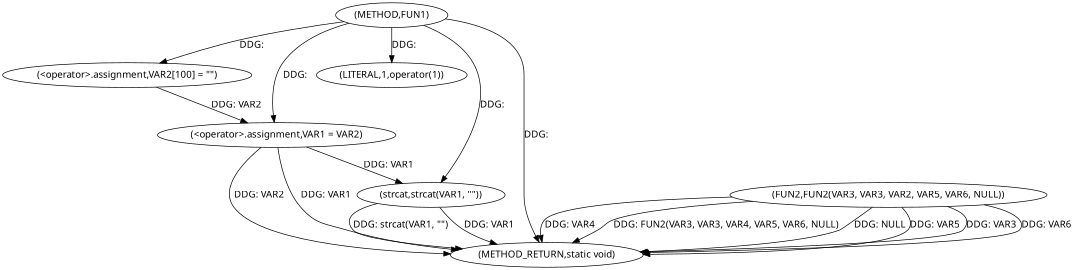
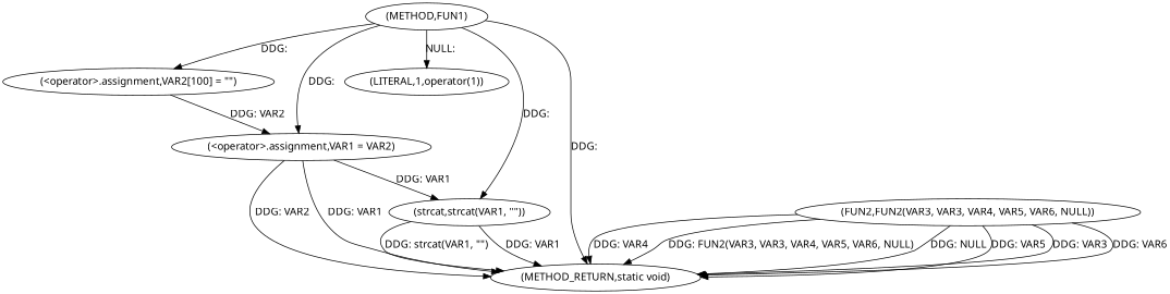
  digraph {
    fontname="Noto Sans"
    node [fontname="Noto Sans"]
    edge [fontname="Noto Sans"]
    n1 [label="(METHOD,FUN1)"]
    n2 [label="(<operator>.assignment,VAR2[100] = \"\")"]
    n3 [label="(<operator>.assignment,VAR1 = VAR2)"]
    n4 [label="(LITERAL,1,operator(1))"]
    n5 [label="(strcat,strcat(VAR1, \"\"))"]
    n6 [label="(METHOD_RETURN,static void)"]
-   n7 [label="(FUN2,FUN2(VAR3, VAR3, VAR2, VAR5, VAR6, NULL))"]
+   n7 [label="(FUN2,FUN2(VAR3, VAR3, VAR4, VAR5, VAR6, NULL))"]
    n1 -> n2 [label="DDG: "]
    n1 -> n3 [label="DDG: "]
-   n1 -> n4 [label="DDG: "]
+   n1 -> n4 [label="NULL: "]
    n1 -> n5 [label="DDG: "]
    n1 -> n6 [label="DDG: "]
    n2 -> n3 [label="DDG: VAR2"]
    n3 -> n5 [label="DDG: VAR1"]
    n3 -> n6 [label="DDG: VAR1"]
    n3 -> n6 [label="DDG: VAR2"]
    n5 -> n6 [label="DDG: VAR1"]
    n5 -> n6 [label="DDG: strcat(VAR1, \"\")"]
    n7 -> n6 [label="DDG: FUN2(VAR3, VAR3, VAR4, VAR5, VAR6, NULL)"]
    n7 -> n6 [label="DDG: NULL"]
    n7 -> n6 [label="DDG: VAR5"]
    n7 -> n6 [label="DDG: VAR3"]
    n7 -> n6 [label="DDG: VAR6"]
    n7 -> n6 [label="DDG: VAR4"]
  }
